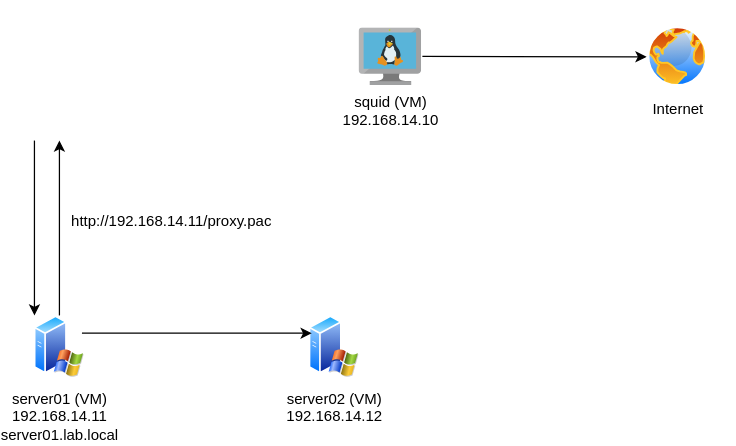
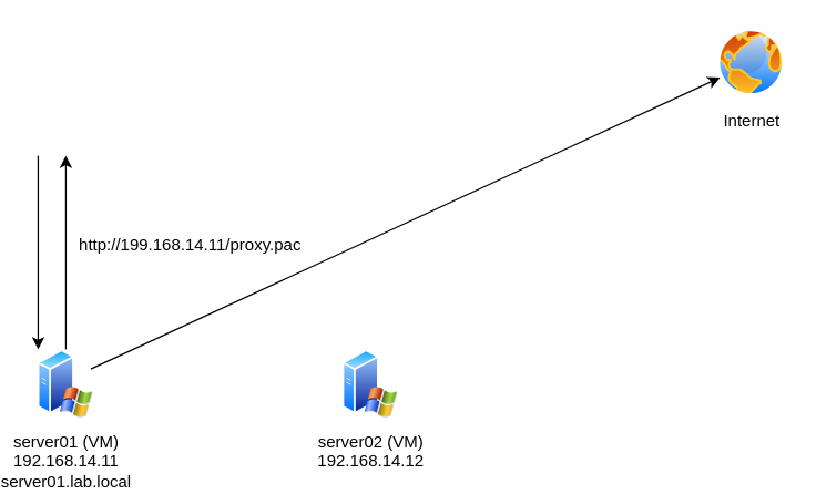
  <mxCell id="0" />
  <mxCell id="1" parent="0" />
  <mxCell id="2" value="server01 (VM)&lt;div&gt;192.168.14.11&lt;/div&gt;&lt;div&gt;server01.lab.local&lt;/div&gt;" style="image;aspect=fixed;perimeter=ellipsePerimeter;html=1;align=center;shadow=0;dashed=0;spacingTop=3;image=img/lib/active_directory/windows_server_2.svg;" vertex="1" parent="1"><mxGeometry y="252" width="40" height="50" as="geometry" x="20" /></mxCell>
  <mxCell id="3" value="server02 (VM)&lt;div&gt;192.168.14.12&lt;/div&gt;" style="image;aspect=fixed;perimeter=ellipsePerimeter;html=1;align=center;shadow=0;dashed=0;spacingTop=3;image=img/lib/active_directory/windows_server_2.svg;" vertex="1" parent="1"><mxGeometry x="240" y="252" width="40" height="50" as="geometry" /></mxCell>
- <mxCell id="4" value="squid (VM)&lt;div&gt;192.168.14.10&lt;/div&gt;" style="image;sketch=0;aspect=fixed;html=1;points=[];align=center;fontSize=12;image=img/lib/mscae/VM_Linux.svg;" vertex="1" parent="1"><mxGeometry x="280" y="22" width="50" height="46" as="geometry" /></mxCell>
  <mxCell id="5" value="" style="endArrow=classic;html=1;rounded=0;exitX=0.5;exitY=0;exitDx=0;exitDy=0;strokeColor=default;" edge="1" parent="1" source="2"><mxGeometry width="50" height="50" relative="1" as="geometry"><mxPoint x="150" y="192" as="sourcePoint" /><mxPoint x="40" y="112" as="targetPoint" /></mxGeometry></mxCell>
- <mxCell id="6" value="http://192.168.14.11/proxy.pac" style="text;html=1;align=center;verticalAlign=middle;whiteSpace=wrap;rounded=0;" vertex="1" parent="1"><mxGeometry x="100" y="162" width="60" height="30" as="geometry" /></mxCell>
+ <mxCell id="6" value="http://199.168.14.11/proxy.pac" style="text;html=1;align=center;verticalAlign=middle;whiteSpace=wrap;rounded=0;" vertex="1" parent="1"><mxGeometry x="100" y="162" width="60" height="30" as="geometry" /></mxCell>
  <mxCell id="7" value="" style="endArrow=classic;html=1;rounded=0;entryX=0;entryY=0;entryDx=0;entryDy=0;entryPerimeter=0;" edge="1" parent="1" target="2"><mxGeometry width="50" height="50" relative="1" as="geometry"><mxPoint y="112" as="sourcePoint" x="20" /><mxPoint x="200" y="142" as="targetPoint" /></mxGeometry></mxCell>
  <mxCell id="8" value="Internet" style="image;aspect=fixed;perimeter=ellipsePerimeter;html=1;align=center;shadow=0;dashed=0;spacingTop=3;image=img/lib/active_directory/internet_globe.svg;" vertex="1" parent="1"><mxGeometry x="510" y="20" width="50" height="50" as="geometry" /></mxCell>
- <mxCell id="9" value="" style="endArrow=classic;html=1;rounded=0;exitX=1.011;exitY=0.494;exitDx=0;exitDy=0;exitPerimeter=0;entryX=0;entryY=0.5;entryDx=0;entryDy=0;" edge="1" parent="1" source="4" target="8"><mxGeometry width="50" height="50" relative="1" as="geometry"><mxPoint x="310" y="172" as="sourcePoint" /><mxPoint x="360" y="122" as="targetPoint" /></mxGeometry></mxCell>
- <mxCell id="10" value="" style="endArrow=classic;html=1;rounded=0;exitX=1;exitY=0.25;exitDx=0;exitDy=0;entryX=0;entryY=0.25;entryDx=0;entryDy=0;" edge="1" parent="1" source="2" target="3"><mxGeometry width="50" height="50" relative="1" as="geometry"><mxPoint x="330" y="252" as="sourcePoint" /><mxPoint x="380" y="202" as="targetPoint" /></mxGeometry></mxCell>
+ <mxCell id="10" value="" style="endArrow=classic;html=1;rounded=0;exitX=1;exitY=0.25;exitDx=0;exitDy=0;" edge="1" parent="1" source="2" target="8"><mxGeometry width="50" height="50" relative="1" as="geometry"><mxPoint x="330" y="252" as="sourcePoint" /><mxPoint x="380" y="202" as="targetPoint" /></mxGeometry></mxCell>
